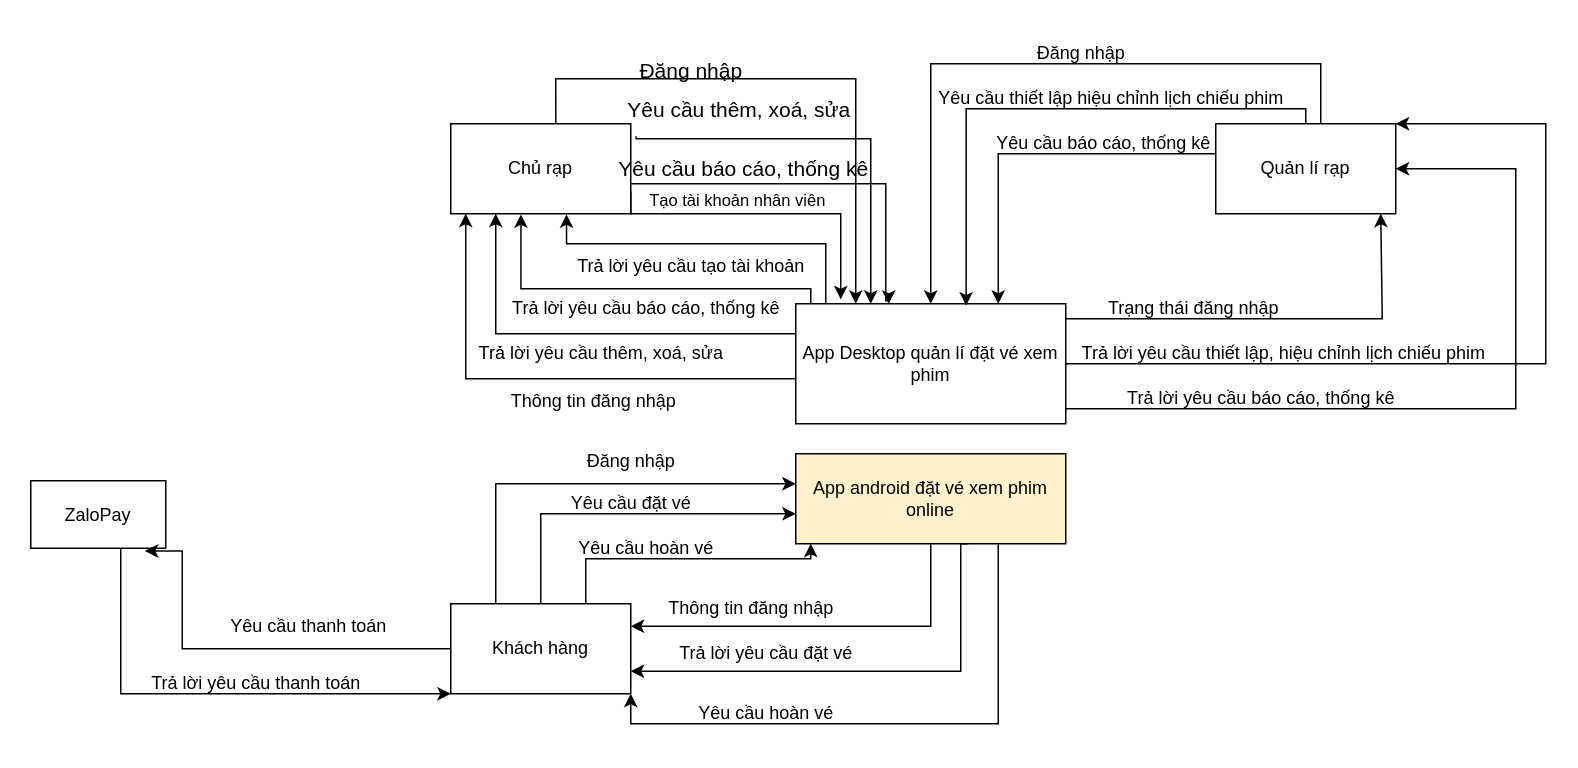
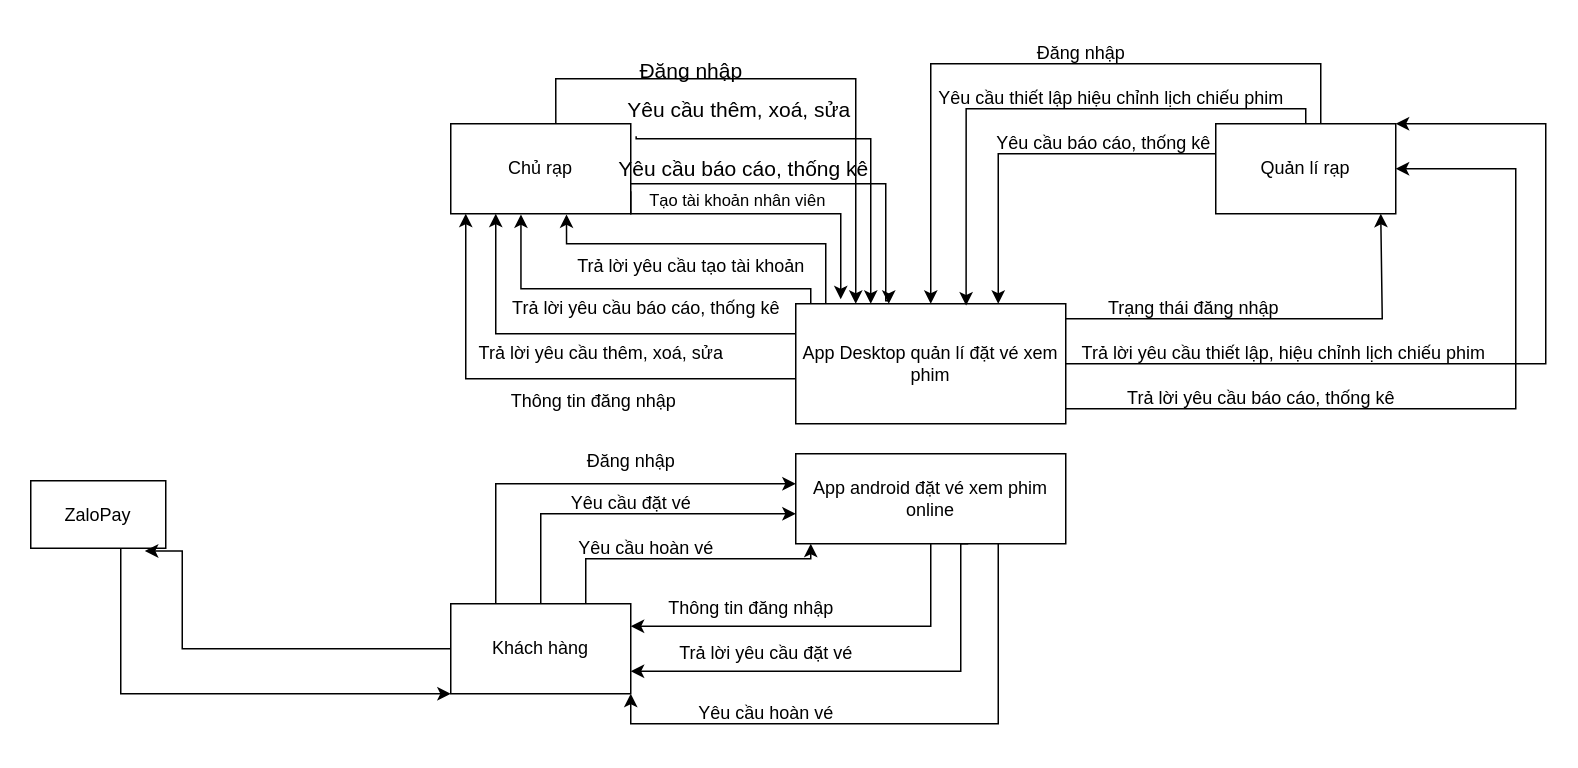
  <mxCell id="0" />
  <mxCell id="1" parent="0" />
  <mxCell id="2" style="edgeStyle=orthogonalEdgeStyle;rounded=0;orthogonalLoop=1;jettySize=auto;html=1;exitX=0.667;exitY=0;exitDx=0;exitDy=0;exitPerimeter=0;" edge="1" parent="1"><mxGeometry relative="1" as="geometry"><mxPoint x="370.04" y="82" as="sourcePoint" /><mxPoint x="570" y="202" as="targetPoint" /><Array as="points"><mxPoint x="370" y="52" /><mxPoint x="570" y="52" /></Array></mxGeometry></mxCell>
  <mxCell id="3" style="edgeStyle=orthogonalEdgeStyle;rounded=0;orthogonalLoop=1;jettySize=auto;html=1;" edge="1" parent="1" source="4"><mxGeometry relative="1" as="geometry"><mxPoint x="592" y="202" as="targetPoint" /><Array as="points"><mxPoint x="590" y="122" /><mxPoint x="590" y="200" /></Array></mxGeometry></mxCell>
  <mxCell id="4" value="Chủ rạp" style="rounded=0;whiteSpace=wrap;html=1;" vertex="1" parent="1"><mxGeometry x="300" y="82" width="120" height="60" as="geometry" /></mxCell>
  <mxCell id="5" style="edgeStyle=orthogonalEdgeStyle;rounded=0;orthogonalLoop=1;jettySize=auto;html=1;" edge="1" parent="1" source="7" target="12"><mxGeometry relative="1" as="geometry"><Array as="points"><mxPoint x="880" y="42" /><mxPoint x="620" y="42" /></Array></mxGeometry></mxCell>
  <mxCell id="6" style="edgeStyle=orthogonalEdgeStyle;rounded=0;orthogonalLoop=1;jettySize=auto;html=1;entryX=0.75;entryY=0;entryDx=0;entryDy=0;" edge="1" parent="1" source="7" target="12"><mxGeometry relative="1" as="geometry"><Array as="points"><mxPoint x="665" y="102" /></Array></mxGeometry></mxCell>
  <mxCell id="7" value="Quản lí rạp" style="rounded=0;whiteSpace=wrap;html=1;" vertex="1" parent="1"><mxGeometry x="810" y="82" width="120" height="60" as="geometry" /></mxCell>
  <mxCell id="8" style="edgeStyle=orthogonalEdgeStyle;rounded=0;orthogonalLoop=1;jettySize=auto;html=1;" edge="1" parent="1" source="12"><mxGeometry relative="1" as="geometry"><mxPoint x="310" y="142" as="targetPoint" /><Array as="points"><mxPoint x="310" y="252" /></Array></mxGeometry></mxCell>
  <mxCell id="9" style="edgeStyle=orthogonalEdgeStyle;rounded=0;orthogonalLoop=1;jettySize=auto;html=1;entryX=0.25;entryY=1;entryDx=0;entryDy=0;" edge="1" parent="1" source="12" target="4"><mxGeometry relative="1" as="geometry"><Array as="points"><mxPoint x="330" y="222" /></Array></mxGeometry></mxCell>
  <mxCell id="10" style="edgeStyle=orthogonalEdgeStyle;rounded=0;orthogonalLoop=1;jettySize=auto;html=1;entryX=1;entryY=0.5;entryDx=0;entryDy=0;" edge="1" parent="1" source="12" target="7"><mxGeometry relative="1" as="geometry"><Array as="points"><mxPoint x="1010" y="272" /><mxPoint x="1010" y="112" /></Array></mxGeometry></mxCell>
  <mxCell id="11" style="edgeStyle=orthogonalEdgeStyle;rounded=0;orthogonalLoop=1;jettySize=auto;html=1;entryX=1;entryY=0;entryDx=0;entryDy=0;" edge="1" parent="1" source="12" target="7"><mxGeometry relative="1" as="geometry"><Array as="points"><mxPoint x="1030" y="242" /><mxPoint x="1030" y="82" /></Array></mxGeometry></mxCell>
  <mxCell id="12" value="App Desktop quản lí đặt vé xem phim" style="rounded=0;whiteSpace=wrap;html=1;" vertex="1" parent="1"><mxGeometry x="530" y="202" width="180" height="80" as="geometry" /></mxCell>
  <mxCell id="13" style="edgeStyle=orthogonalEdgeStyle;rounded=0;orthogonalLoop=1;jettySize=auto;html=1;entryX=0.25;entryY=0;entryDx=0;entryDy=0;endArrow=none;endFill=0;startArrow=classic;startFill=1;" edge="1" parent="1" source="19" target="21"><mxGeometry relative="1" as="geometry"><Array as="points"><mxPoint x="330" y="322" /></Array></mxGeometry></mxCell>
  <mxCell id="14" style="edgeStyle=orthogonalEdgeStyle;rounded=0;orthogonalLoop=1;jettySize=auto;html=1;entryX=0.5;entryY=0;entryDx=0;entryDy=0;endArrow=none;endFill=0;startArrow=classic;startFill=1;" edge="1" parent="1" source="19" target="21"><mxGeometry relative="1" as="geometry"><Array as="points"><mxPoint x="360" y="342" /></Array></mxGeometry></mxCell>
  <mxCell id="15" style="edgeStyle=orthogonalEdgeStyle;rounded=0;orthogonalLoop=1;jettySize=auto;html=1;entryX=0.75;entryY=0;entryDx=0;entryDy=0;endArrow=none;endFill=0;startArrow=classic;startFill=1;" edge="1" parent="1" source="19" target="21"><mxGeometry relative="1" as="geometry"><Array as="points"><mxPoint x="540" y="372" /><mxPoint x="390" y="372" /></Array></mxGeometry></mxCell>
  <mxCell id="16" style="edgeStyle=orthogonalEdgeStyle;rounded=0;orthogonalLoop=1;jettySize=auto;html=1;entryX=1;entryY=0.25;entryDx=0;entryDy=0;exitX=0.5;exitY=1;exitDx=0;exitDy=0;" edge="1" parent="1" source="19" target="21"><mxGeometry relative="1" as="geometry"><Array as="points"><mxPoint x="620" y="417" /></Array></mxGeometry></mxCell>
  <mxCell id="17" style="edgeStyle=orthogonalEdgeStyle;rounded=0;orthogonalLoop=1;jettySize=auto;html=1;entryX=1;entryY=0.75;entryDx=0;entryDy=0;exitX=0.639;exitY=1;exitDx=0;exitDy=0;exitPerimeter=0;" edge="1" parent="1" source="19" target="21"><mxGeometry relative="1" as="geometry"><mxPoint x="645" y="366" as="sourcePoint" /><Array as="points"><mxPoint x="640" y="362" /><mxPoint x="640" y="447" /></Array></mxGeometry></mxCell>
  <mxCell id="18" style="edgeStyle=orthogonalEdgeStyle;rounded=0;orthogonalLoop=1;jettySize=auto;html=1;exitX=0.75;exitY=1;exitDx=0;exitDy=0;entryX=1;entryY=1;entryDx=0;entryDy=0;" edge="1" parent="1" source="19" target="21"><mxGeometry relative="1" as="geometry" /></mxCell>
- <mxCell id="19" value="App android đặt vé xem phim online" style="rounded=0;whiteSpace=wrap;html=1;fillColor=#fff2cc;" vertex="1" parent="1"><mxGeometry x="530" y="302" width="180" height="60" as="geometry" /></mxCell>
+ <mxCell id="19" value="App android đặt vé xem phim online" style="rounded=0;whiteSpace=wrap;html=1;" vertex="1" parent="1"><mxGeometry x="530" y="302" width="180" height="60" as="geometry" /></mxCell>
  <mxCell id="20" value="&lt;font style=&quot;font-size: 14px;&quot;&gt;Đăng nhập&lt;/font&gt;" style="text;html=1;align=center;verticalAlign=middle;resizable=0;points=[];autosize=1;strokeColor=none;fillColor=none;" vertex="1" parent="1"><mxGeometry x="415" y="32" width="90" height="30" as="geometry" /></mxCell>
  <mxCell id="21" value="Khách hàng" style="rounded=0;whiteSpace=wrap;html=1;" vertex="1" parent="1"><mxGeometry x="300" y="402" width="120" height="60" as="geometry" /></mxCell>
  <mxCell id="22" style="edgeStyle=orthogonalEdgeStyle;rounded=0;orthogonalLoop=1;jettySize=auto;html=1;exitX=1.03;exitY=0.14;exitDx=0;exitDy=0;exitPerimeter=0;" edge="1" parent="1" source="4"><mxGeometry relative="1" as="geometry"><mxPoint x="430" y="92" as="sourcePoint" /><mxPoint x="580" y="202" as="targetPoint" /><Array as="points"><mxPoint x="424" y="92" /><mxPoint x="580" y="92" /></Array></mxGeometry></mxCell>
  <mxCell id="23" value="&lt;font style=&quot;font-size: 14px;&quot;&gt;Yêu cầu thêm, xoá, sửa&lt;/font&gt;" style="edgeLabel;html=1;align=center;verticalAlign=middle;resizable=0;points=[];" vertex="1" connectable="0" parent="22"><mxGeometry x="-0.444" y="9" relative="1" as="geometry"><mxPoint x="-6" y="-11" as="offset" /></mxGeometry></mxCell>
  <mxCell id="24" style="edgeStyle=orthogonalEdgeStyle;rounded=0;orthogonalLoop=1;jettySize=auto;html=1;exitX=1;exitY=0.75;exitDx=0;exitDy=0;" edge="1" parent="1" source="4"><mxGeometry relative="1" as="geometry"><mxPoint x="560" y="199" as="targetPoint" /><Array as="points"><mxPoint x="420" y="142" /><mxPoint x="560" y="142" /><mxPoint x="560" y="199" /></Array></mxGeometry></mxCell>
  <mxCell id="25" value="Tạo tài khoản nhân viên" style="edgeLabel;html=1;align=center;verticalAlign=middle;resizable=0;points=[];" vertex="1" connectable="0" parent="24"><mxGeometry x="-0.324" y="9" relative="1" as="geometry"><mxPoint x="13" y="-1" as="offset" /></mxGeometry></mxCell>
  <mxCell id="26" value="&lt;font style=&quot;font-size: 14px;&quot;&gt;Yêu cầu báo cáo, thống kê&lt;/font&gt;" style="text;html=1;align=center;verticalAlign=middle;resizable=0;points=[];autosize=1;strokeColor=none;fillColor=none;" vertex="1" parent="1"><mxGeometry x="400" y="97" width="190" height="30" as="geometry" /></mxCell>
  <mxCell id="27" value="Thông tin đăng nhập" style="text;html=1;align=center;verticalAlign=middle;resizable=0;points=[];autosize=1;strokeColor=none;fillColor=none;" vertex="1" parent="1"><mxGeometry x="330" y="252" width="130" height="30" as="geometry" /></mxCell>
  <mxCell id="28" value="Trả lời yêu cầu thêm, xoá, sửa" style="text;html=1;align=center;verticalAlign=middle;resizable=0;points=[];autosize=1;strokeColor=none;fillColor=none;" vertex="1" parent="1"><mxGeometry x="305" y="220" width="190" height="30" as="geometry" /></mxCell>
  <mxCell id="29" style="edgeStyle=orthogonalEdgeStyle;rounded=0;orthogonalLoop=1;jettySize=auto;html=1;entryX=0.39;entryY=1.007;entryDx=0;entryDy=0;entryPerimeter=0;" edge="1" parent="1" source="12" target="4"><mxGeometry relative="1" as="geometry"><Array as="points"><mxPoint x="540" y="192" /><mxPoint x="347" y="192" /></Array></mxGeometry></mxCell>
  <mxCell id="30" value="Trả lời yêu cầu báo cáo, thống kê" style="text;html=1;align=center;verticalAlign=middle;resizable=0;points=[];autosize=1;strokeColor=none;fillColor=none;" vertex="1" parent="1"><mxGeometry x="330" y="190" width="200" height="30" as="geometry" /></mxCell>
  <mxCell id="31" style="edgeStyle=orthogonalEdgeStyle;rounded=0;orthogonalLoop=1;jettySize=auto;html=1;entryX=0.643;entryY=1.007;entryDx=0;entryDy=0;entryPerimeter=0;" edge="1" parent="1" source="12" target="4"><mxGeometry relative="1" as="geometry"><Array as="points"><mxPoint x="550" y="162" /><mxPoint x="377" y="162" /></Array></mxGeometry></mxCell>
  <mxCell id="32" value="Trả lời yêu cầu tạo tài khoản" style="text;html=1;align=center;verticalAlign=middle;resizable=0;points=[];autosize=1;strokeColor=none;fillColor=none;" vertex="1" parent="1"><mxGeometry x="370" y="162" width="180" height="30" as="geometry" /></mxCell>
  <mxCell id="33" style="edgeStyle=orthogonalEdgeStyle;rounded=0;orthogonalLoop=1;jettySize=auto;html=1;entryX=0.631;entryY=0.015;entryDx=0;entryDy=0;entryPerimeter=0;" edge="1" parent="1" source="7" target="12"><mxGeometry relative="1" as="geometry"><Array as="points"><mxPoint x="870" y="72" /><mxPoint x="644" y="72" /></Array></mxGeometry></mxCell>
  <mxCell id="34" value="Đăng nhập" style="text;html=1;align=center;verticalAlign=middle;resizable=0;points=[];autosize=1;strokeColor=none;fillColor=none;" vertex="1" parent="1"><mxGeometry x="680" y="20" width="80" height="30" as="geometry" /></mxCell>
  <mxCell id="35" value="Yêu cầu thiết lập hiệu chỉnh lịch chiếu phim" style="text;html=1;align=center;verticalAlign=middle;resizable=0;points=[];autosize=1;strokeColor=none;fillColor=none;" vertex="1" parent="1"><mxGeometry x="615" y="50" width="250" height="30" as="geometry" /></mxCell>
  <mxCell id="36" value="Yêu cầu báo cáo, thống kê" style="text;html=1;align=center;verticalAlign=middle;resizable=0;points=[];autosize=1;strokeColor=none;fillColor=none;" vertex="1" parent="1"><mxGeometry x="650" y="80" width="170" height="30" as="geometry" /></mxCell>
  <mxCell id="37" style="edgeStyle=orthogonalEdgeStyle;rounded=0;orthogonalLoop=1;jettySize=auto;html=1;" edge="1" parent="1" source="12"><mxGeometry relative="1" as="geometry"><mxPoint x="920" y="142" as="targetPoint" /><Array as="points"><mxPoint x="921" y="212" /></Array></mxGeometry></mxCell>
  <mxCell id="38" value="Trạng thái đăng nhập" style="text;html=1;align=center;verticalAlign=middle;resizable=0;points=[];autosize=1;strokeColor=none;fillColor=none;" vertex="1" parent="1"><mxGeometry x="725" y="190" width="140" height="30" as="geometry" /></mxCell>
  <mxCell id="39" value="Trả lời yêu cầu thiết lập, hiệu chỉnh lịch chiếu phim" style="text;html=1;align=center;verticalAlign=middle;resizable=0;points=[];autosize=1;strokeColor=none;fillColor=none;" vertex="1" parent="1"><mxGeometry x="710" y="220" width="290" height="30" as="geometry" /></mxCell>
  <mxCell id="40" value="Trả lời yêu cầu báo cáo, thống kê" style="text;html=1;align=center;verticalAlign=middle;resizable=0;points=[];autosize=1;strokeColor=none;fillColor=none;" vertex="1" parent="1"><mxGeometry x="740" y="250" width="200" height="30" as="geometry" /></mxCell>
  <mxCell id="41" value="Đăng nhập" style="text;html=1;align=center;verticalAlign=middle;resizable=0;points=[];autosize=1;strokeColor=none;fillColor=none;" vertex="1" parent="1"><mxGeometry x="380" y="292" width="80" height="30" as="geometry" /></mxCell>
  <mxCell id="42" value="Yêu cầu đặt vé" style="text;html=1;align=center;verticalAlign=middle;resizable=0;points=[];autosize=1;strokeColor=none;fillColor=none;" vertex="1" parent="1"><mxGeometry x="370" y="320" width="100" height="30" as="geometry" /></mxCell>
  <mxCell id="43" value="Yêu cầu hoàn vé" style="text;html=1;align=center;verticalAlign=middle;resizable=0;points=[];autosize=1;strokeColor=none;fillColor=none;" vertex="1" parent="1"><mxGeometry x="375" y="350" width="110" height="30" as="geometry" /></mxCell>
  <mxCell id="44" style="edgeStyle=orthogonalEdgeStyle;rounded=0;orthogonalLoop=1;jettySize=auto;html=1;" edge="1" parent="1" source="45"><mxGeometry relative="1" as="geometry"><mxPoint x="300" y="462" as="targetPoint" /><Array as="points"><mxPoint x="80" y="462" /><mxPoint x="300" y="462" /></Array></mxGeometry></mxCell>
  <mxCell id="45" value="ZaloPay" style="rounded=0;whiteSpace=wrap;html=1;" vertex="1" parent="1"><mxGeometry x="20" y="320" width="90" height="45" as="geometry" /></mxCell>
  <mxCell id="46" style="edgeStyle=orthogonalEdgeStyle;rounded=0;orthogonalLoop=1;jettySize=auto;html=1;entryX=0.845;entryY=1.04;entryDx=0;entryDy=0;entryPerimeter=0;" edge="1" parent="1" source="21" target="45"><mxGeometry relative="1" as="geometry"><Array as="points"><mxPoint x="121" y="432" /></Array></mxGeometry></mxCell>
- <mxCell id="47" value="Yêu cầu thanh toán" style="text;html=1;align=center;verticalAlign=middle;resizable=0;points=[];autosize=1;strokeColor=none;fillColor=none;" vertex="1" parent="1"><mxGeometry y="402" width="130" height="30" as="geometry" x="140" /></mxCell>
- <mxCell id="48" value="Trả lời yêu cầu thanh toán" style="text;html=1;align=center;verticalAlign=middle;resizable=0;points=[];autosize=1;strokeColor=none;fillColor=none;" vertex="1" parent="1"><mxGeometry x="90" y="440" width="160" height="30" as="geometry" /></mxCell>
  <mxCell id="49" value="Thông tin đăng nhập" style="text;html=1;align=center;verticalAlign=middle;resizable=0;points=[];autosize=1;strokeColor=none;fillColor=none;" vertex="1" parent="1"><mxGeometry x="435" y="390" width="130" height="30" as="geometry" /></mxCell>
  <mxCell id="50" value="Trả lời yêu cầu đặt vé" style="text;html=1;align=center;verticalAlign=middle;resizable=0;points=[];autosize=1;strokeColor=none;fillColor=none;" vertex="1" parent="1"><mxGeometry x="440" y="420" width="140" height="30" as="geometry" /></mxCell>
  <mxCell id="51" value="Yêu cầu hoàn vé" style="text;html=1;align=center;verticalAlign=middle;resizable=0;points=[];autosize=1;strokeColor=none;fillColor=none;" vertex="1" parent="1"><mxGeometry x="455" y="460" width="110" height="30" as="geometry" /></mxCell>
